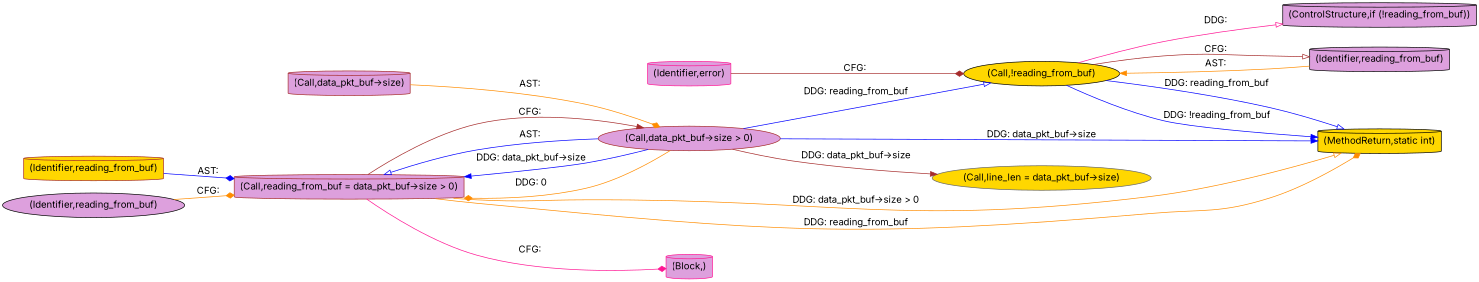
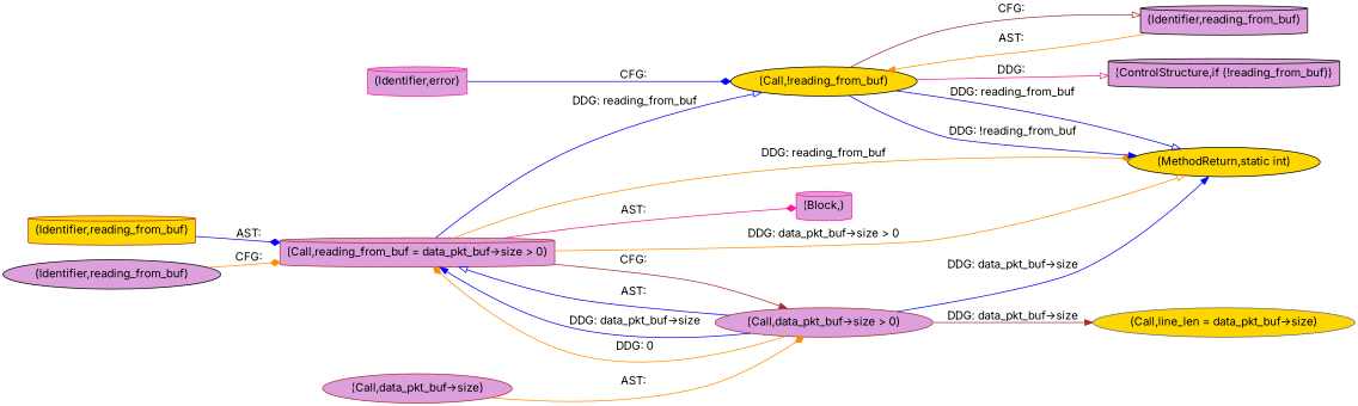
  digraph {
    fontname=Inter
    rankdir=LR
    node [color=black fillcolor=plum fontname=Inter shape=cylinder style=filled]
    edge [arrowhead=diamond color=blue fontname=Inter]
    n1 [color=brown label="(Call,reading_from_buf = data_pkt_buf->size > 0)"]
    n2 [color=brown label="(Call,data_pkt_buf->size > 0)" shape=ellipse]
    n3 [fillcolor=gold label="(Call,!reading_from_buf)" shape=ellipse]
-   n4 [fillcolor=gold label="(MethodReturn,static int)"]
+   n4 [fillcolor=gold label="(MethodReturn,static int)" shape=ellipse]
    n5 [color=deeppink label="(Block,)"]
    n6 [color=gray40 fillcolor=gold label="(Call,line_len = data_pkt_buf->size)" shape=ellipse]
    n7 [label="(ControlStructure,if (!reading_from_buf))"]
    n8 [label="(Identifier,reading_from_buf)"]
    n9 [color=brown fillcolor=gold label="(Identifier,reading_from_buf)"]
    n10 [color=deeppink label="(Identifier,error)"]
    n11 [label="(Identifier,reading_from_buf)" shape=ellipse]
-   n12 [color=brown label="(Call,data_pkt_buf->size)"]
+   n12 [color=brown label="(Call,data_pkt_buf->size)" shape=ellipse]
    n1 -> n2 [arrowhead=normal color=brown label="CFG: "]
-   n2 -> n3 [arrowhead=onormal label="DDG: reading_from_buf"]
+   n1 -> n3 [arrowhead=onormal label="DDG: reading_from_buf"]
    n1 -> n4 [arrowhead=onormal color=darkorange label="DDG: data_pkt_buf->size > 0"]
    n1 -> n4 [color=darkorange label="DDG: reading_from_buf"]
-   n1 -> n5 [color=deeppink label="CFG: "]
+   n1 -> n5 [color=deeppink label="AST: "]
    n2 -> n1 [arrowhead=onormal label="AST: "]
    n2 -> n1 [arrowhead=normal label="DDG: data_pkt_buf->size"]
    n2 -> n1 [color=darkorange label="DDG: 0"]
    n2 -> n4 [arrowhead=normal label="DDG: data_pkt_buf->size"]
    n2 -> n6 [arrowhead=normal color=brown label="DDG: data_pkt_buf->size"]
    n3 -> n4 [arrowhead=onormal label="DDG: reading_from_buf"]
    n3 -> n4 [arrowhead=normal label="DDG: !reading_from_buf"]
    n3 -> n7 [arrowhead=onormal color=deeppink label="DDG: "]
    n3 -> n8 [arrowhead=onormal color=brown label="CFG: "]
    n8 -> n3 [arrowhead=normal color=darkorange label="AST: "]
    n9 -> n1 [label="AST: "]
-   n10 -> n3 [color=brown label="CFG: "]
+   n10 -> n3 [label="CFG: "]
    n11 -> n1 [color=darkorange label="CFG: "]
    n12 -> n2 [color=darkorange label="AST: "]
  }
